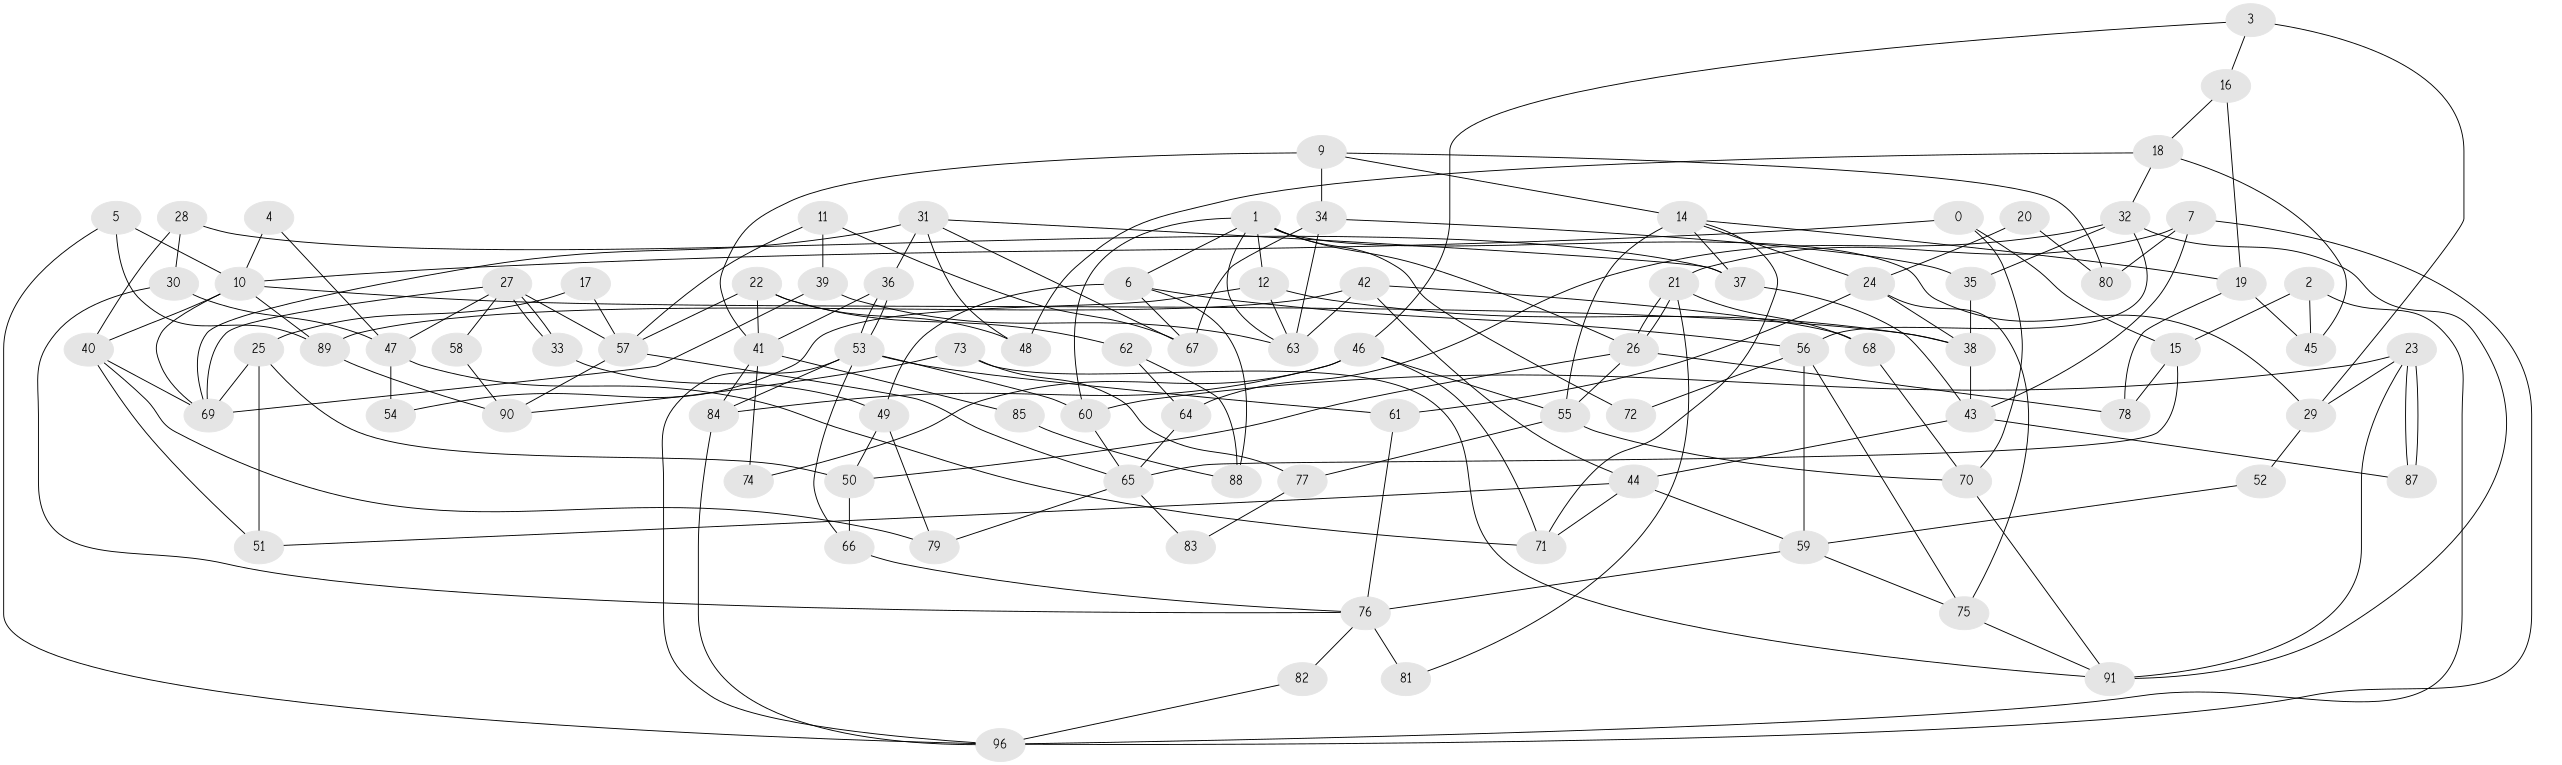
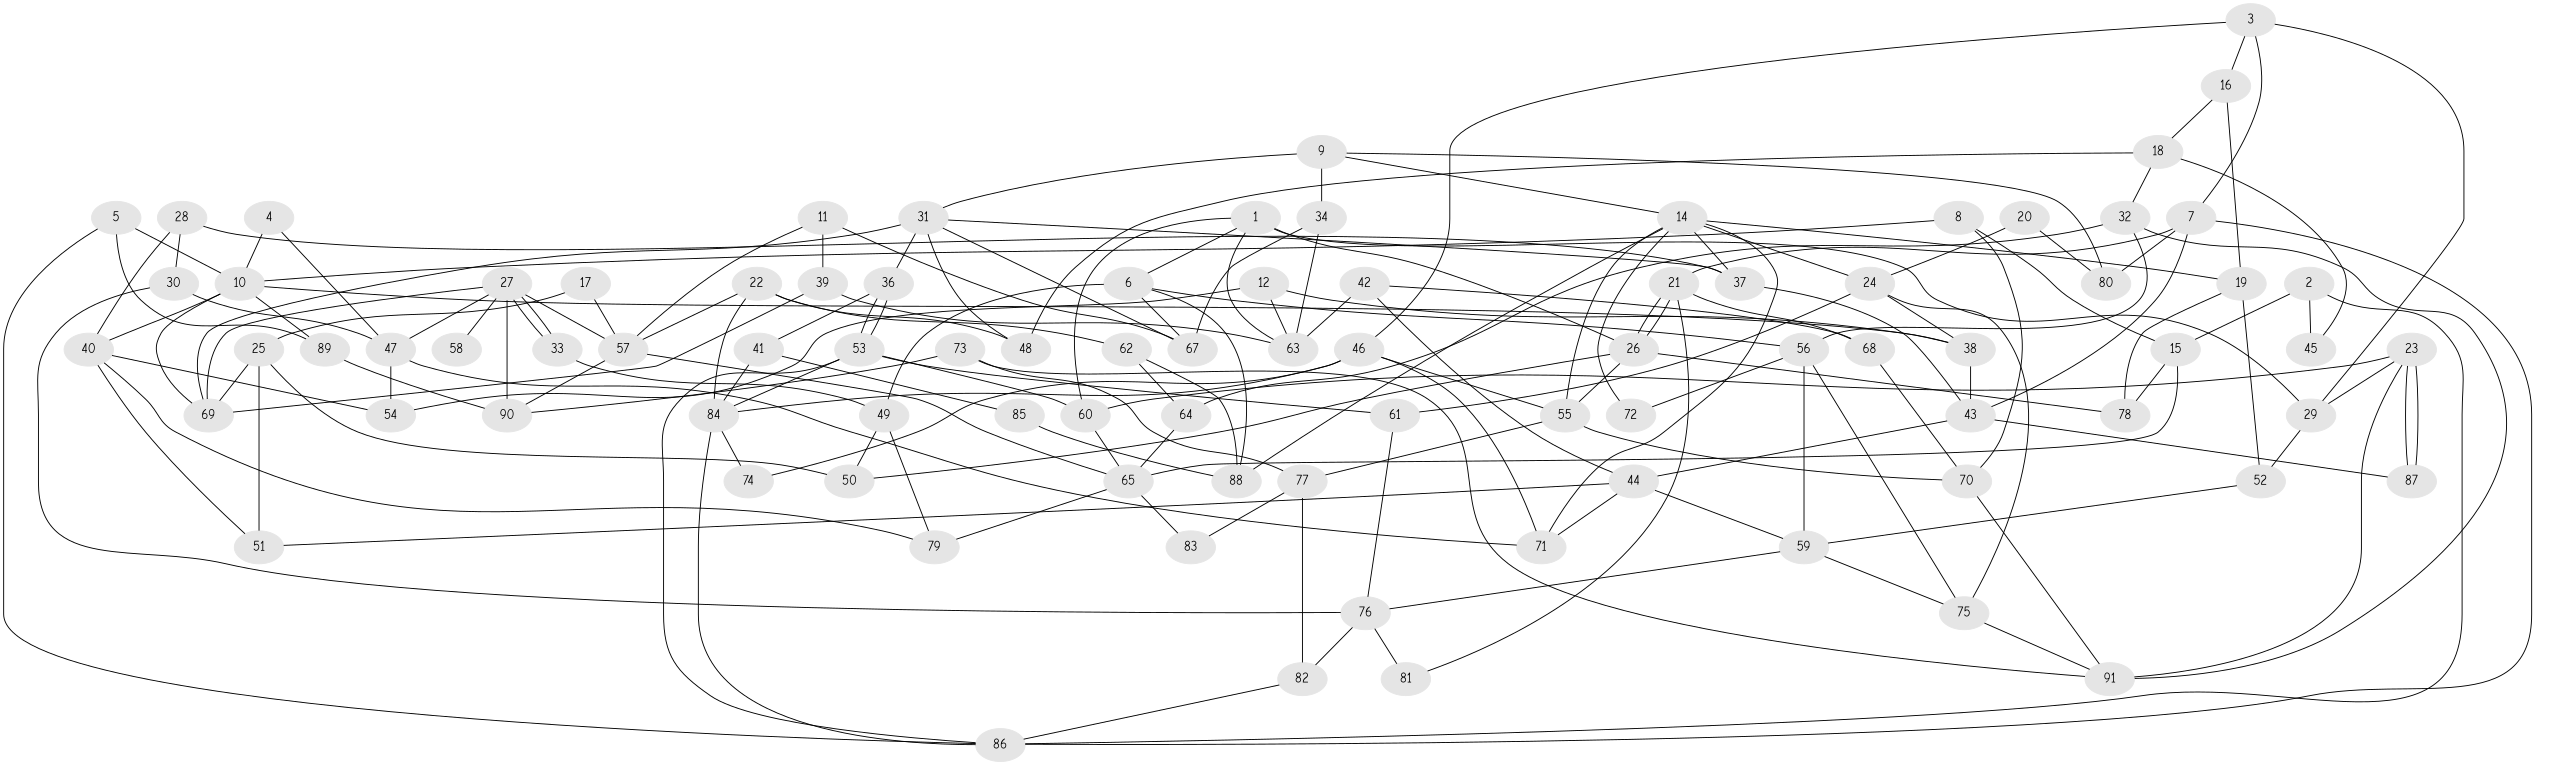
  graph {
    fontname="Comic Neue"
    node [color=gray90 fontname="Comic Neue" style=filled]
    edge [fontname="Comic Neue"]
    1
    6
    12
    26
    29
    60
    63
    72
    49
    56
    67
    88
    38
    54
    55
    78
    50
    52
    65
    2
    15
    45
-   86 [label=96]
+   86
    3
    7
    16
    46
    21
    43
    80
    19
    18
    71
    74
    84
    4
    10
    47
    89
    40
    69
    5
    90
    79
    75
    59
    68
    81
    87
    44
-   8 [label=0]
+   8
    70
    91
    9
    14
    31
    34
    24
    37
    48
    36
-   35
    51
    11
    39
    57
    61
    77
    83
    32
    17
    25
    64
    20
    22
    41
    62
    85
    23
    76
-   66
    27
    33
    58
    28
    30
    82
    53
    42
    73
    1 -- 6
-   1 -- 12
    1 -- 26
    1 -- 29
    1 -- 60
    1 -- 63
-   1 -- 72
+   14 -- 72
    6 -- 49
    6 -- 56
    6 -- 67
    6 -- 88
    12 -- 63
    12 -- 38
    12 -- 54
    26 -- 55
    26 -- 78
    26 -- 50
    29 -- 52
    60 -- 65
    49 -- 50
    49 -- 79
    56 -- 72
    56 -- 75
    56 -- 59
    38 -- 43
    55 -- 70
    55 -- 77
-   50 -- 66
    52 -- 59
    65 -- 79
    65 -- 83
    2 -- 15
    2 -- 45
    2 -- 86
    15 -- 78
    15 -- 65
    3 -- 29
+   3 -- 7
    3 -- 16
    3 -- 46
    7 -- 86
    7 -- 21
    7 -- 43
    7 -- 80
    16 -- 19
    16 -- 18
    46 -- 55
    46 -- 71
    46 -- 74
    46 -- 84
    21 -- 26
    21 -- 26
    21 -- 68
    21 -- 81
    43 -- 87
    43 -- 44
    19 -- 78
-   19 -- 45
+   19 -- 52
    18 -- 45
    18 -- 48
    18 -- 32
    84 -- 86
    4 -- 10
    4 -- 47
    10 -- 38
    10 -- 89
    10 -- 40
    10 -- 69
    47 -- 54
    47 -- 71
    89 -- 90
-   40 -- 69
+   40 -- 54
    40 -- 79
    40 -- 51
    5 -- 86
    5 -- 10
    5 -- 89
    75 -- 91
    59 -- 75
    59 -- 76
    68 -- 70
    44 -- 71
    44 -- 59
    44 -- 51
    8 -- 15
    8 -- 10
    8 -- 70
    70 -- 91
    9 -- 80
    9 -- 14
-   9 -- 41
+   9 -- 31
    9 -- 34
+   14 -- 88
    14 -- 55
    14 -- 19
    14 -- 71
    14 -- 24
    14 -- 37
    31 -- 67
    31 -- 69
    31 -- 37
    31 -- 48
    31 -- 36
    34 -- 63
    34 -- 67
-   34 -- 35
    24 -- 38
    24 -- 75
    24 -- 61
    37 -- 43
    36 -- 41
    36 -- 53
    36 -- 53
-   35 -- 38
    11 -- 67
    11 -- 39
    11 -- 57
    39 -- 63
    39 -- 69
    57 -- 65
    57 -- 90
    61 -- 76
    77 -- 83
+   77 -- 82
    32 -- 56
    32 -- 91
-   32 -- 35
    32 -- 64
    17 -- 57
    17 -- 25
    25 -- 50
    25 -- 69
    25 -- 51
    64 -- 65
    20 -- 80
    20 -- 24
    22 -- 48
    22 -- 57
-   22 -- 41
+   22 -- 84
    22 -- 62
-   41 -- 74
+   84 -- 74
    41 -- 84
    41 -- 85
    62 -- 88
    62 -- 64
    85 -- 88
    23 -- 29
    23 -- 60
    23 -- 87
    23 -- 87
    23 -- 91
    76 -- 81
    76 -- 82
-   66 -- 76
    27 -- 47
    27 -- 69
    27 -- 57
    27 -- 33
    27 -- 33
    27 -- 58
    33 -- 49
-   58 -- 90
+   27 -- 90
    28 -- 40
    28 -- 37
    28 -- 30
    30 -- 47
    30 -- 76
    82 -- 86
    53 -- 60
    53 -- 86
    53 -- 84
    53 -- 61
-   53 -- 66
    42 -- 63
-   42 -- 89
    42 -- 68
    42 -- 44
    73 -- 90
    73 -- 91
    73 -- 77
  }
